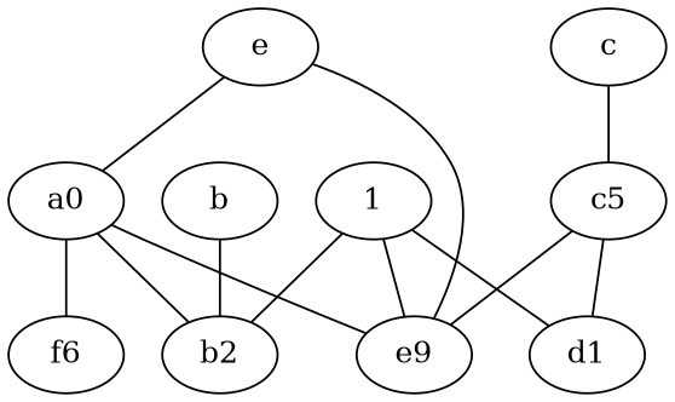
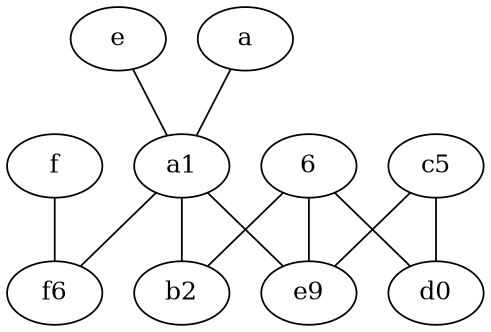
  graph {
    n1 [label=e9]
    e
-   a1 [label=a0]
+   a1
    n4 [label=f6]
+   f
    n6 [label=b2]
+   a
    n8 [label=c5]
-   d1
-   c
-   b
-   6 [label=1]
-   e -- n1
+   d1 [label=d0]
+   6
    e -- a1
    a1 -- n1
    a1 -- n4
    a1 -- n6
+   f -- n4
+   a -- a1
    n8 -- n1
    n8 -- d1
-   c -- n8
-   b -- n6
    6 -- n1
    6 -- n6
    6 -- d1
  }
